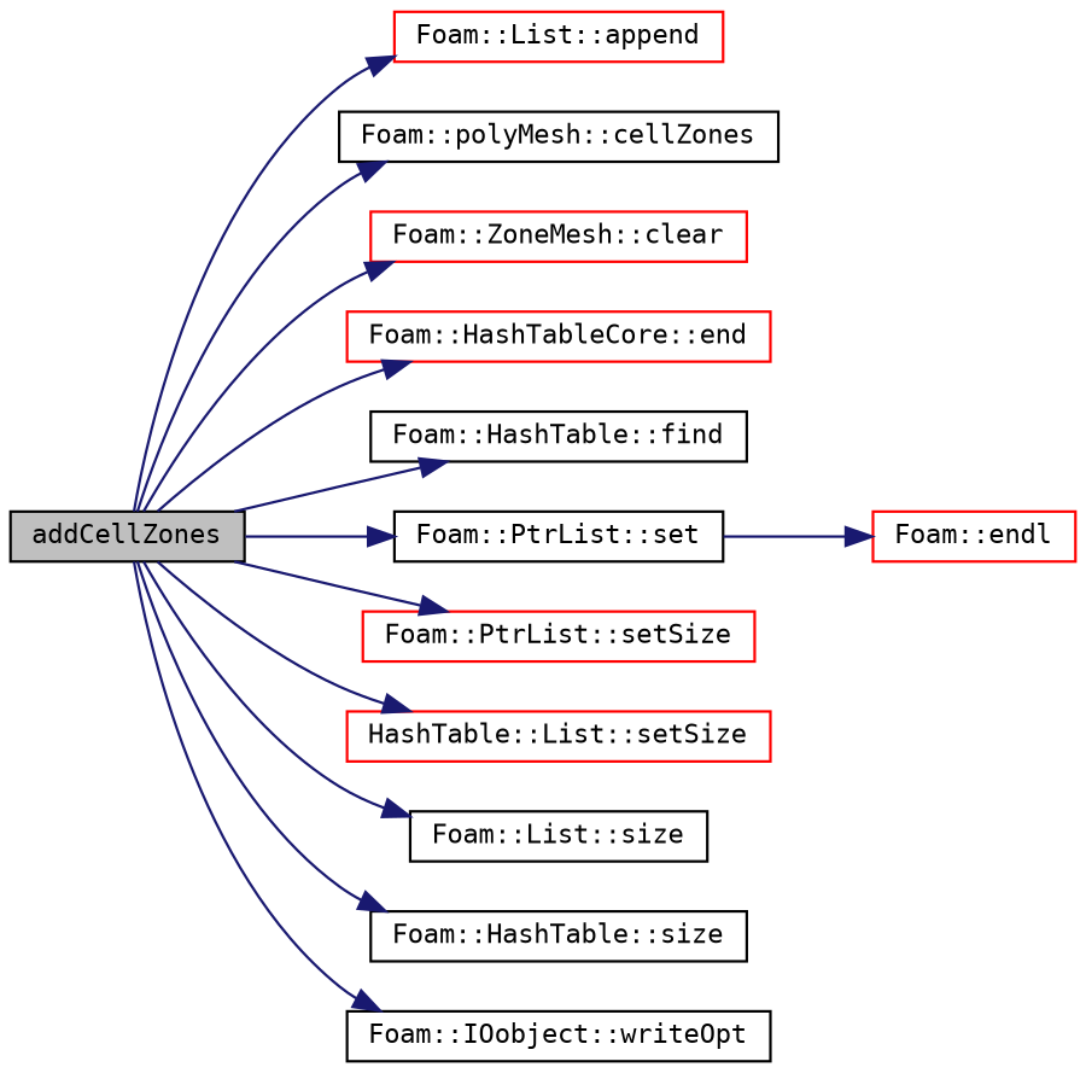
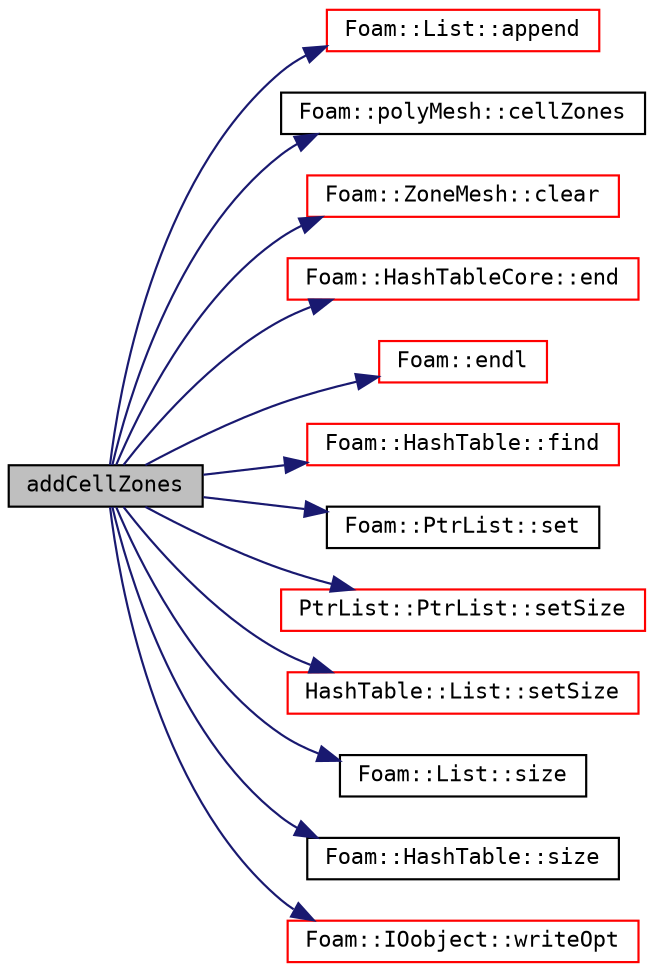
  digraph {
    fontname="DejaVu Sans Mono"
    rankdir=LR
    node [color=black fontname="DejaVu Sans Mono" fontsize=10 shape=record]
    edge [color=midnightblue fontname="DejaVu Sans Mono" fontsize=10 labelfontname=Helvetica labelfontsize=10 style=solid]
    n1 [fillcolor=grey75 fontcolor=black height=0.2 label=addCellZones style=filled width=0.4]
    n2 [color=red height=0.2 label="Foam::List::append" width=0.4]
    n3 [height=0.2 label="Foam::polyMesh::cellZones" width=0.4]
    n4 [color=red height=0.2 label="Foam::ZoneMesh::clear" width=0.4]
    n5 [color=red height=0.2 label="Foam::HashTableCore::end" width=0.4]
    n6 [color=red height=0.2 label="Foam::endl" width=0.4]
-   n7 [height=0.2 label="Foam::HashTable::find" width=0.4]
+   n7 [color=red height=0.2 label="Foam::HashTable::find" width=0.4]
    n8 [height=0.2 label="Foam::PtrList::set" width=0.4]
-   n9 [color=red height=0.2 label="Foam::PtrList::setSize" width=0.4]
+   n9 [color=red height=0.2 label="PtrList::PtrList::setSize" width=0.4]
    n10 [color=red height=0.2 label="HashTable::List::setSize" width=0.4]
    n11 [height=0.2 label="Foam::List::size" width=0.4]
    n12 [height=0.2 label="Foam::HashTable::size" width=0.4]
-   n13 [height=0.2 label="Foam::IOobject::writeOpt" width=0.4]
+   n13 [color=red height=0.2 label="Foam::IOobject::writeOpt" width=0.4]
    n1 -> n2
    n1 -> n3
    n1 -> n4
    n1 -> n5
-   n8 -> n6
+   n1 -> n6
    n1 -> n7
    n1 -> n8
    n1 -> n9
    n1 -> n10
    n1 -> n11
    n1 -> n12
    n1 -> n13
  }
